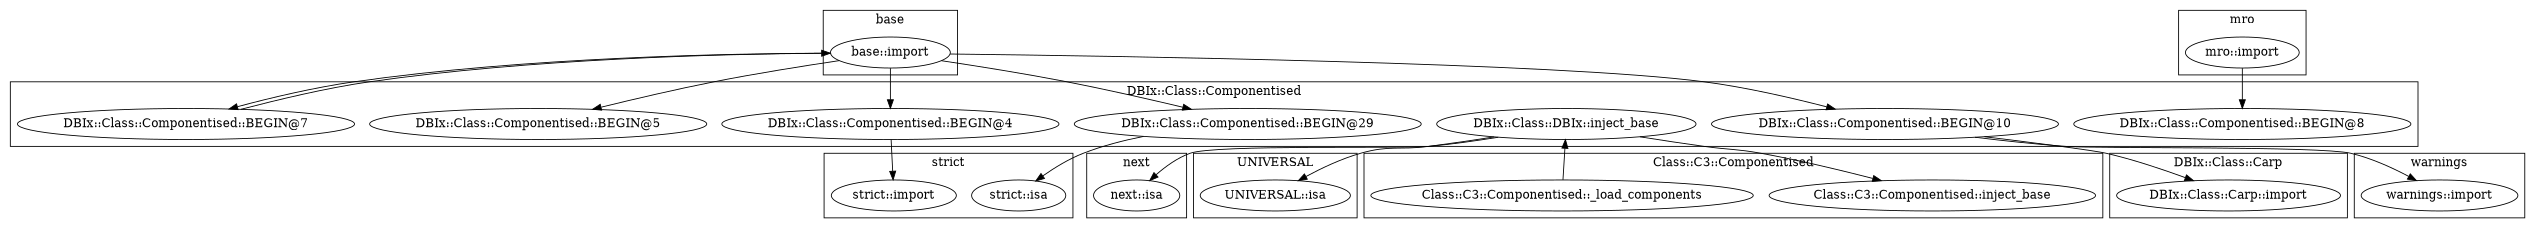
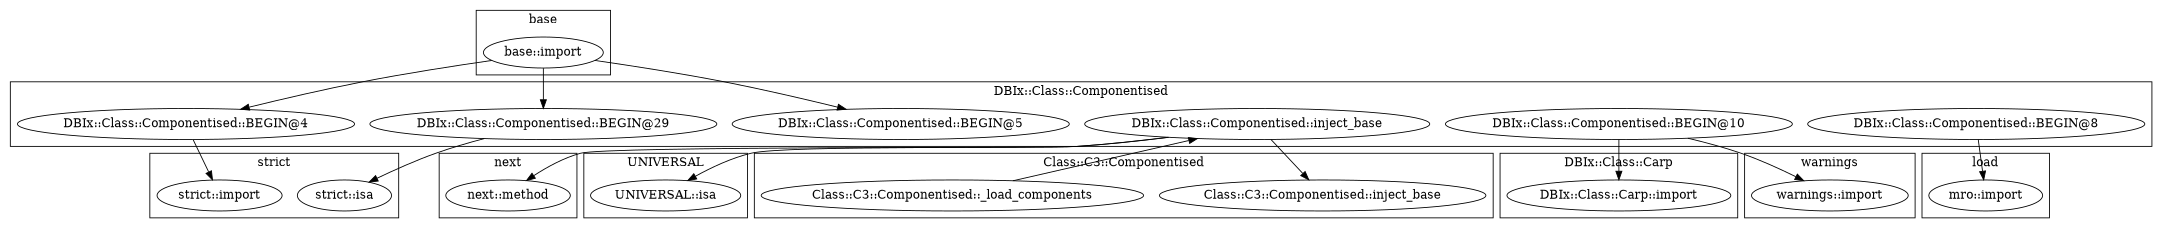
  digraph {
    "DBIx::Class::Componentised::BEGIN@4"
-   "DBIx::Class::Componentised::inject_base" [label="DBIx::Class::DBIx::inject_base"]
+   "DBIx::Class::Componentised::inject_base"
    "DBIx::Class::Componentised::BEGIN@10"
    "DBIx::Class::Componentised::BEGIN@5"
-   "DBIx::Class::Componentised::BEGIN@7"
    "DBIx::Class::Componentised::BEGIN@8"
    "DBIx::Class::Componentised::BEGIN@29"
    "DBIx::Class::Carp::import"
-   "next::method" [label="next::isa"]
+   "next::method"
    "UNIVERSAL::isa"
    "warnings::import"
    "mro::import"
    "base::import"
    "Class::C3::Componentised::inject_base"
    "Class::C3::Componentised::_load_components"
    n16 [label="strict::isa"]
    "strict::import"
    subgraph cluster_1 {
      label="DBIx::Class::Componentised"
      "DBIx::Class::Componentised::BEGIN@4"
      "DBIx::Class::Componentised::inject_base"
      "DBIx::Class::Componentised::BEGIN@10"
      "DBIx::Class::Componentised::BEGIN@5"
-     "DBIx::Class::Componentised::BEGIN@7"
      "DBIx::Class::Componentised::BEGIN@8"
      "DBIx::Class::Componentised::BEGIN@29"
    }
    subgraph cluster_2 {
      label="DBIx::Class::Carp"
      "DBIx::Class::Carp::import"
    }
    subgraph cluster_3 {
      label=next
      "next::method"
    }
    subgraph cluster_4 {
      label=UNIVERSAL
      "UNIVERSAL::isa"
    }
    subgraph cluster_5 {
      label=warnings
      "warnings::import"
    }
    subgraph cluster_6 {
-     label=mro
+     label=load
      "mro::import"
    }
    subgraph cluster_7 {
      label=base
      "base::import"
    }
    subgraph cluster_8 {
      label="Class::C3::Componentised"
      "Class::C3::Componentised::inject_base"
      "Class::C3::Componentised::_load_components"
    }
    subgraph cluster_9 {
      label="strict"
      n16
      "strict::import"
    }
    "DBIx::Class::Componentised::BEGIN@4" -> "strict::import"
    "DBIx::Class::Componentised::inject_base" -> "next::method"
    "DBIx::Class::Componentised::inject_base" -> "UNIVERSAL::isa"
    "DBIx::Class::Componentised::inject_base" -> "Class::C3::Componentised::inject_base"
    "DBIx::Class::Componentised::BEGIN@10" -> "DBIx::Class::Carp::import"
    "DBIx::Class::Componentised::BEGIN@10" -> "warnings::import"
-   "DBIx::Class::Componentised::BEGIN@7" -> "base::import"
-   "mro::import" -> "DBIx::Class::Componentised::BEGIN@8"
+   "DBIx::Class::Componentised::BEGIN@8" -> "mro::import"
    "DBIx::Class::Componentised::BEGIN@29" -> n16
    "base::import" -> "DBIx::Class::Componentised::BEGIN@4"
-   "base::import" -> "DBIx::Class::Componentised::BEGIN@10"
    "base::import" -> "DBIx::Class::Componentised::BEGIN@5"
-   "base::import" -> "DBIx::Class::Componentised::BEGIN@7"
    "base::import" -> "DBIx::Class::Componentised::BEGIN@29"
    "Class::C3::Componentised::_load_components" -> "DBIx::Class::Componentised::inject_base"
  }
